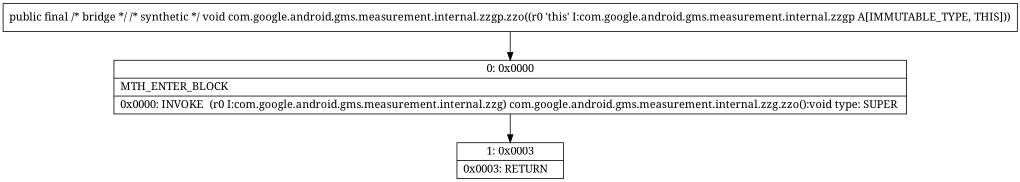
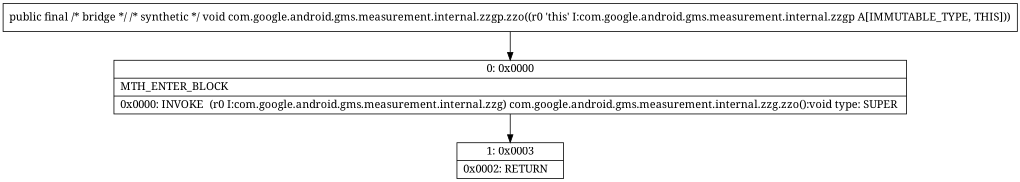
  digraph {
    fontname="Noto Serif"
    node [shape=record fontname="Noto Serif"]
    edge [fontname="Noto Serif"]
    n1 [label="{0\:\ 0x0000|MTH_ENTER_BLOCK\l|0x0000: INVOKE  (r0 I:com.google.android.gms.measurement.internal.zzg) com.google.android.gms.measurement.internal.zzg.zzo():void type: SUPER \l}"]
-   n2 [label="{1\:\ 0x0003|0x0003: RETURN   \l}"]
+   n2 [label="{1\:\ 0x0003|0x0002: RETURN   \l}"]
    n3 [label="{public final \/* bridge *\/ \/* synthetic *\/ void com.google.android.gms.measurement.internal.zzgp.zzo((r0 'this' I:com.google.android.gms.measurement.internal.zzgp A[IMMUTABLE_TYPE, THIS])) }"]
    n1 -> n2
    n3 -> n1
  }
